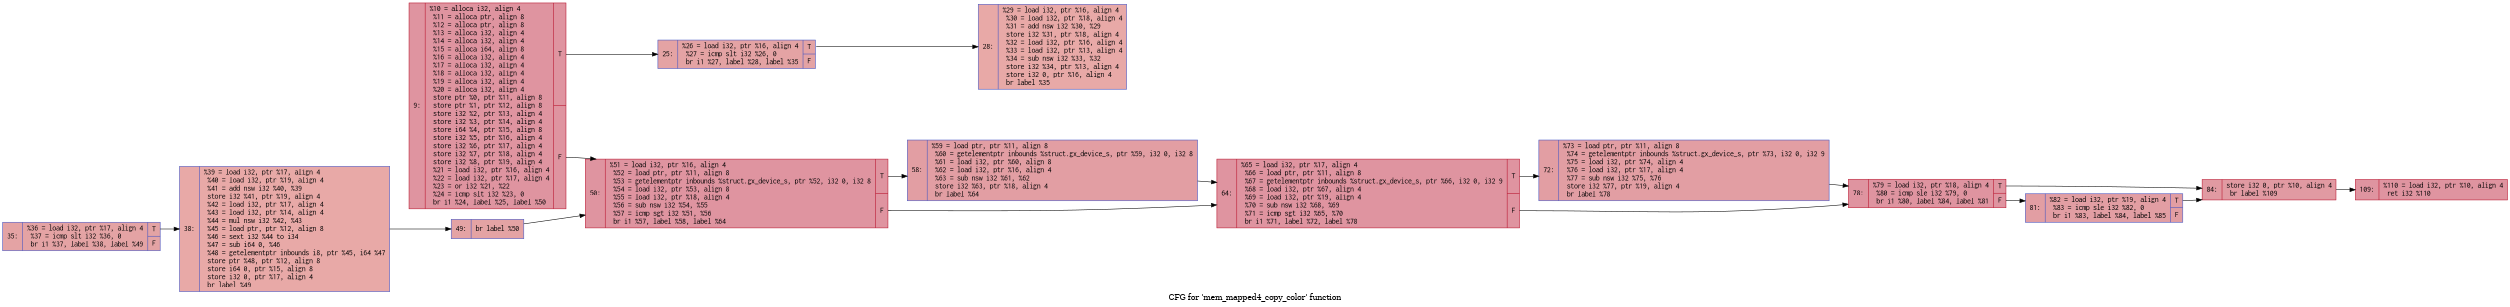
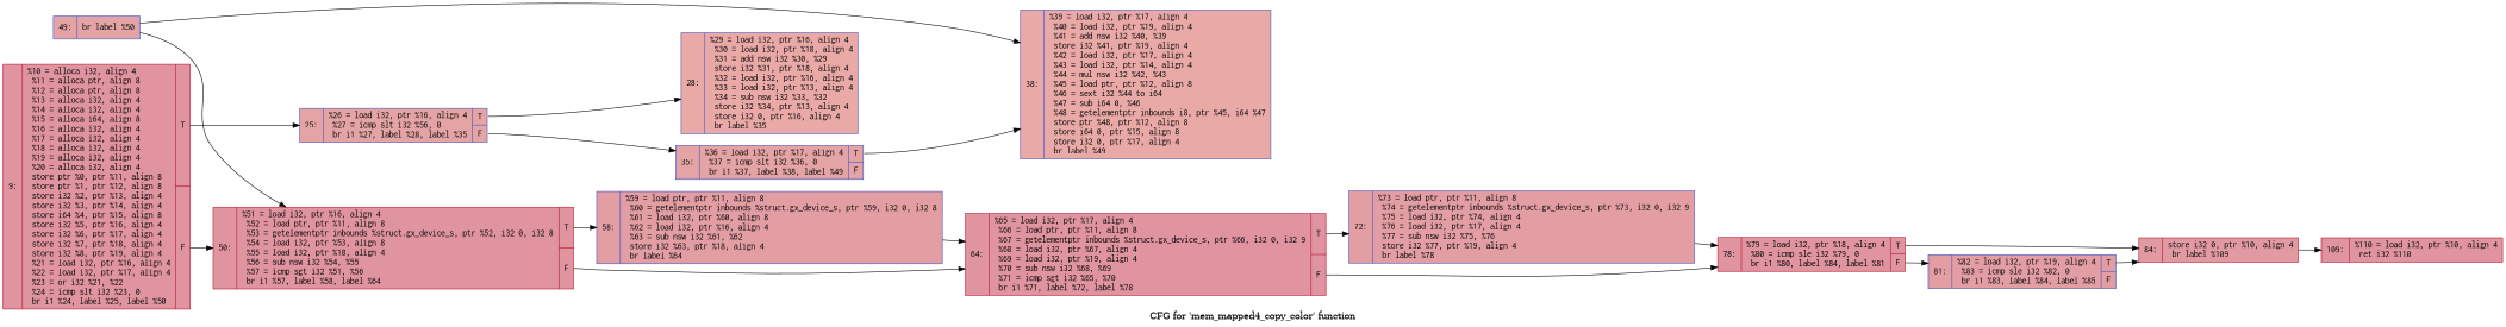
  digraph {
    label="CFG for 'mem_mapped4_copy_color' function"
    rankdir=LR
    node [color="#3d50c3ff" fillcolor="#b70d2870" fontname=Courier shape=record style=filled]
    edge [tailport=s0]
    n1 [color="#b70d28ff" label="{9:\l|  %10 = alloca i32, align 4\l  %11 = alloca ptr, align 8\l  %12 = alloca ptr, align 8\l  %13 = alloca i32, align 4\l  %14 = alloca i32, align 4\l  %15 = alloca i64, align 8\l  %16 = alloca i32, align 4\l  %17 = alloca i32, align 4\l  %18 = alloca i32, align 4\l  %19 = alloca i32, align 4\l  %20 = alloca i32, align 4\l  store ptr %0, ptr %11, align 8\l  store ptr %1, ptr %12, align 8\l  store i32 %2, ptr %13, align 4\l  store i32 %3, ptr %14, align 4\l  store i64 %4, ptr %15, align 8\l  store i32 %5, ptr %16, align 4\l  store i32 %6, ptr %17, align 4\l  store i32 %7, ptr %18, align 4\l  store i32 %8, ptr %19, align 4\l  %21 = load i32, ptr %16, align 4\l  %22 = load i32, ptr %17, align 4\l  %23 = or i32 %21, %22\l  %24 = icmp slt i32 %23, 0\l  br i1 %24, label %25, label %50\l|{<s0>T|<s1>F}}"]
-   n2 [fillcolor="#c32e3170" label="{25:\l|  %26 = load i32, ptr %16, align 4\l  %27 = icmp slt i32 %26, 0\l  br i1 %27, label %28, label %35\l|{<s0>T|<s1>F}}"]
+   n2 [fillcolor="#c32e3170" label="{25:\l|  %26 = load i32, ptr %16, align 4\l  %27 = icmp slt i32 %56, 0\l  br i1 %27, label %28, label %35\l|{<s0>T|<s1>F}}"]
    n3 [color="#b70d28ff" label="{50:\l|  %51 = load i32, ptr %16, align 4\l  %52 = load ptr, ptr %11, align 8\l  %53 = getelementptr inbounds %struct.gx_device_s, ptr %52, i32 0, i32 8\l  %54 = load i32, ptr %53, align 8\l  %55 = load i32, ptr %18, align 4\l  %56 = sub nsw i32 %54, %55\l  %57 = icmp sgt i32 %51, %56\l  br i1 %57, label %58, label %64\l|{<s0>T|<s1>F}}"]
    n4 [fillcolor="#ca3b3770" label="{28:\l|  %29 = load i32, ptr %16, align 4\l  %30 = load i32, ptr %18, align 4\l  %31 = add nsw i32 %30, %29\l  store i32 %31, ptr %18, align 4\l  %32 = load i32, ptr %16, align 4\l  %33 = load i32, ptr %13, align 4\l  %34 = sub nsw i32 %33, %32\l  store i32 %34, ptr %13, align 4\l  store i32 0, ptr %16, align 4\l  br label %35\l}"]
    n5 [fillcolor="#c32e3170" label="{35:\l|  %36 = load i32, ptr %17, align 4\l  %37 = icmp slt i32 %36, 0\l  br i1 %37, label %38, label %49\l|{<s0>T|<s1>F}}"]
    n6 [fillcolor="#be242e70" label="{58:\l|  %59 = load ptr, ptr %11, align 8\l  %60 = getelementptr inbounds %struct.gx_device_s, ptr %59, i32 0, i32 8\l  %61 = load i32, ptr %60, align 8\l  %62 = load i32, ptr %16, align 4\l  %63 = sub nsw i32 %61, %62\l  store i32 %63, ptr %18, align 4\l  br label %64\l}"]
    n7 [color="#b70d28ff" label="{64:\l|  %65 = load i32, ptr %17, align 4\l  %66 = load ptr, ptr %11, align 8\l  %67 = getelementptr inbounds %struct.gx_device_s, ptr %66, i32 0, i32 9\l  %68 = load i32, ptr %67, align 4\l  %69 = load i32, ptr %19, align 4\l  %70 = sub nsw i32 %68, %69\l  %71 = icmp sgt i32 %65, %70\l  br i1 %71, label %72, label %78\l|{<s0>T|<s1>F}}"]
-   n8 [fillcolor="#ca3b3770" label="{38:\l|  %39 = load i32, ptr %17, align 4\l  %40 = load i32, ptr %19, align 4\l  %41 = add nsw i32 %40, %39\l  store i32 %41, ptr %19, align 4\l  %42 = load i32, ptr %17, align 4\l  %43 = load i32, ptr %14, align 4\l  %44 = mul nsw i32 %42, %43\l  %45 = load ptr, ptr %12, align 8\l  %46 = sext i32 %44 to i34\l  %47 = sub i64 0, %46\l  %48 = getelementptr inbounds i8, ptr %45, i64 %47\l  store ptr %48, ptr %12, align 8\l  store i64 0, ptr %15, align 8\l  store i32 0, ptr %17, align 4\l  br label %49\l}"]
+   n8 [fillcolor="#ca3b3770" label="{38:\l|  %39 = load i32, ptr %17, align 4\l  %40 = load i32, ptr %19, align 4\l  %41 = add nsw i32 %40, %39\l  store i32 %41, ptr %19, align 4\l  %42 = load i32, ptr %17, align 4\l  %43 = load i32, ptr %14, align 4\l  %44 = mul nsw i32 %42, %43\l  %45 = load ptr, ptr %12, align 8\l  %46 = sext i32 %44 to i64\l  %47 = sub i64 0, %46\l  %48 = getelementptr inbounds i8, ptr %45, i64 %47\l  store ptr %48, ptr %12, align 8\l  store i64 0, ptr %15, align 8\l  store i32 0, ptr %17, align 4\l  br label %49\l}"]
    n9 [fillcolor="#be242e70" label="{72:\l|  %73 = load ptr, ptr %11, align 8\l  %74 = getelementptr inbounds %struct.gx_device_s, ptr %73, i32 0, i32 9\l  %75 = load i32, ptr %74, align 4\l  %76 = load i32, ptr %17, align 4\l  %77 = sub nsw i32 %75, %76\l  store i32 %77, ptr %19, align 4\l  br label %78\l}"]
    n10 [color="#b70d28ff" label="{78:\l|  %79 = load i32, ptr %18, align 4\l  %80 = icmp sle i32 %79, 0\l  br i1 %80, label %84, label %81\l|{<s0>T|<s1>F}}"]
    n11 [fillcolor="#c32e3170" label="{49:\l|  br label %50\l}"]
    n12 [color="#b70d28ff" fillcolor="#bb1b2c70" label="{84:\l|  store i32 0, ptr %10, align 4\l  br label %109\l}"]
    n13 [fillcolor="#be242e70" label="{81:\l|  %82 = load i32, ptr %19, align 4\l  %83 = icmp sle i32 %82, 0\l  br i1 %83, label %84, label %85\l|{<s0>T|<s1>F}}"]
    n14 [color="#b70d28ff" label="{109:\l|  %110 = load i32, ptr %10, align 4\l  ret i32 %110\l}"]
    n1 -> n2
    n1 -> n3 [tailport=s1]
    n2 -> n4
+   n2 -> n5 [tailport=s1]
    n3 -> n6
    n3 -> n7 [tailport=s1]
    n5 -> n8
    n6 -> n7 [tailport=""]
    n7 -> n9
    n7 -> n10 [tailport=s1]
-   n8 -> n11 [tailport=""]
+   n11 -> n8 [tailport=""]
    n9 -> n10 [tailport=""]
    n10 -> n12
    n10 -> n13 [tailport=s1]
    n11 -> n3 [tailport=""]
    n12 -> n14 [tailport=""]
    n13 -> n12
  }
